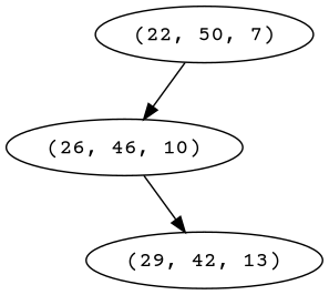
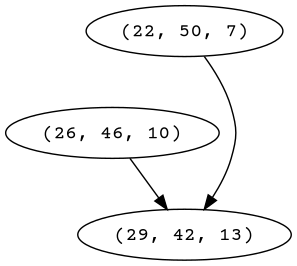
  digraph {
    fontname="Courier Prime"
    node [fontname="Courier Prime"]
    edge [fontname="Courier Prime"]
    "(22, 50, 7)"
    "(26, 46, 10)"
    "(29, 42, 13)"
-   "(22, 50, 7)" -> "(26, 46, 10)"
+   "(22, 50, 7)" -> "(29, 42, 13)"
    "(26, 46, 10)" -> "(29, 42, 13)"
  }
